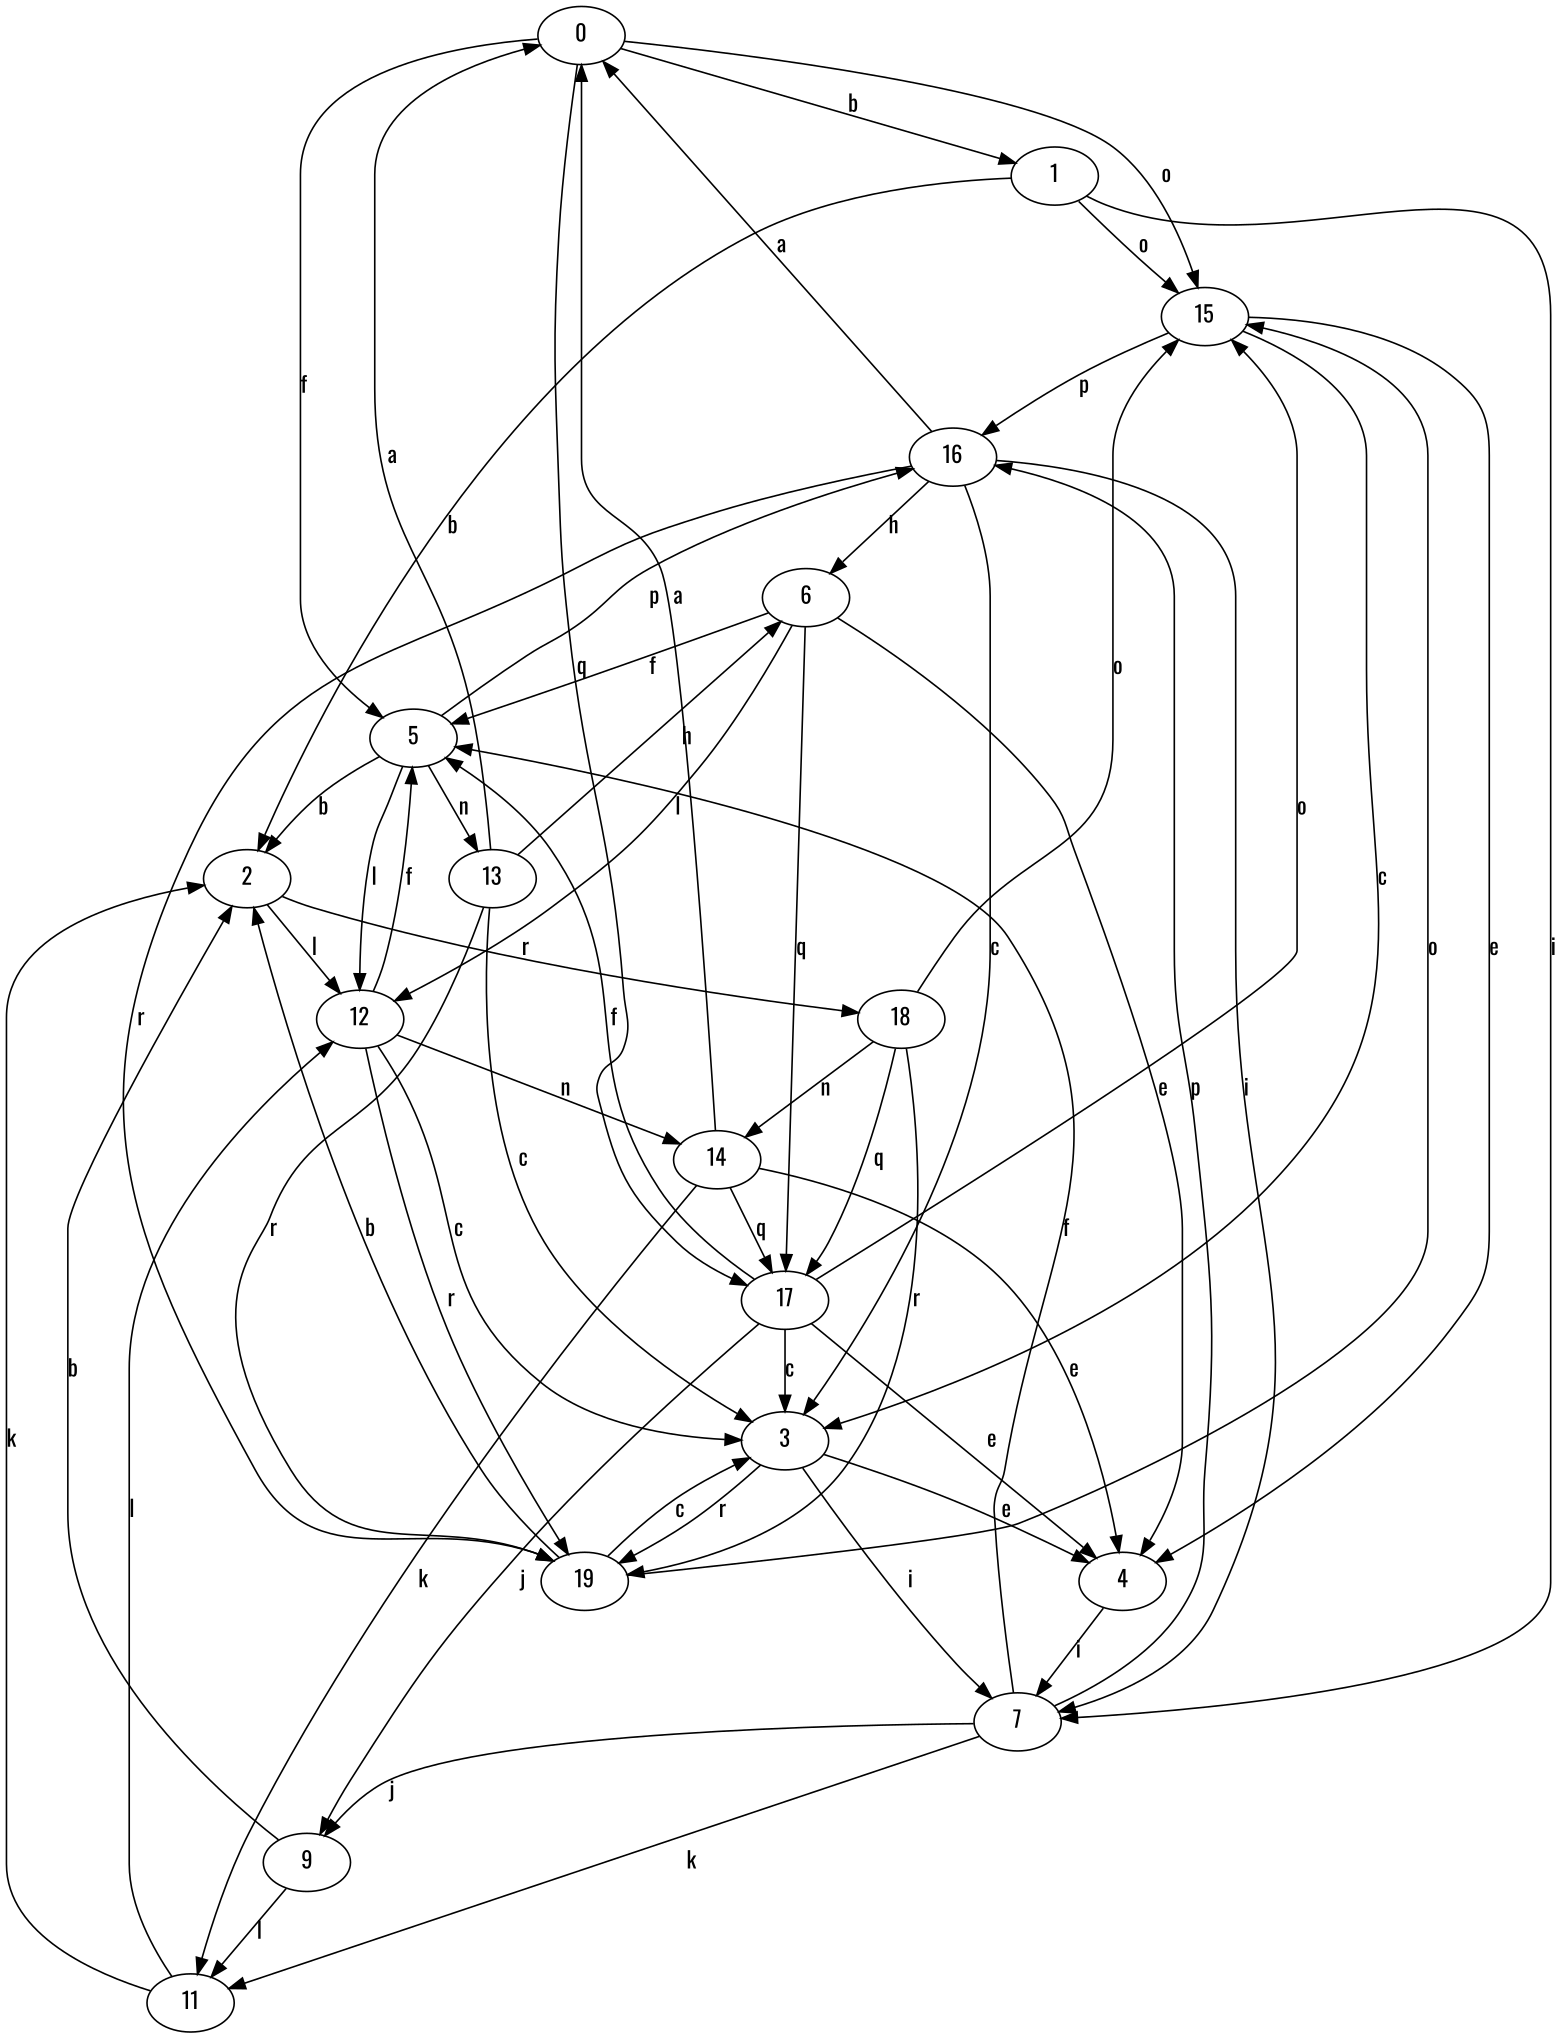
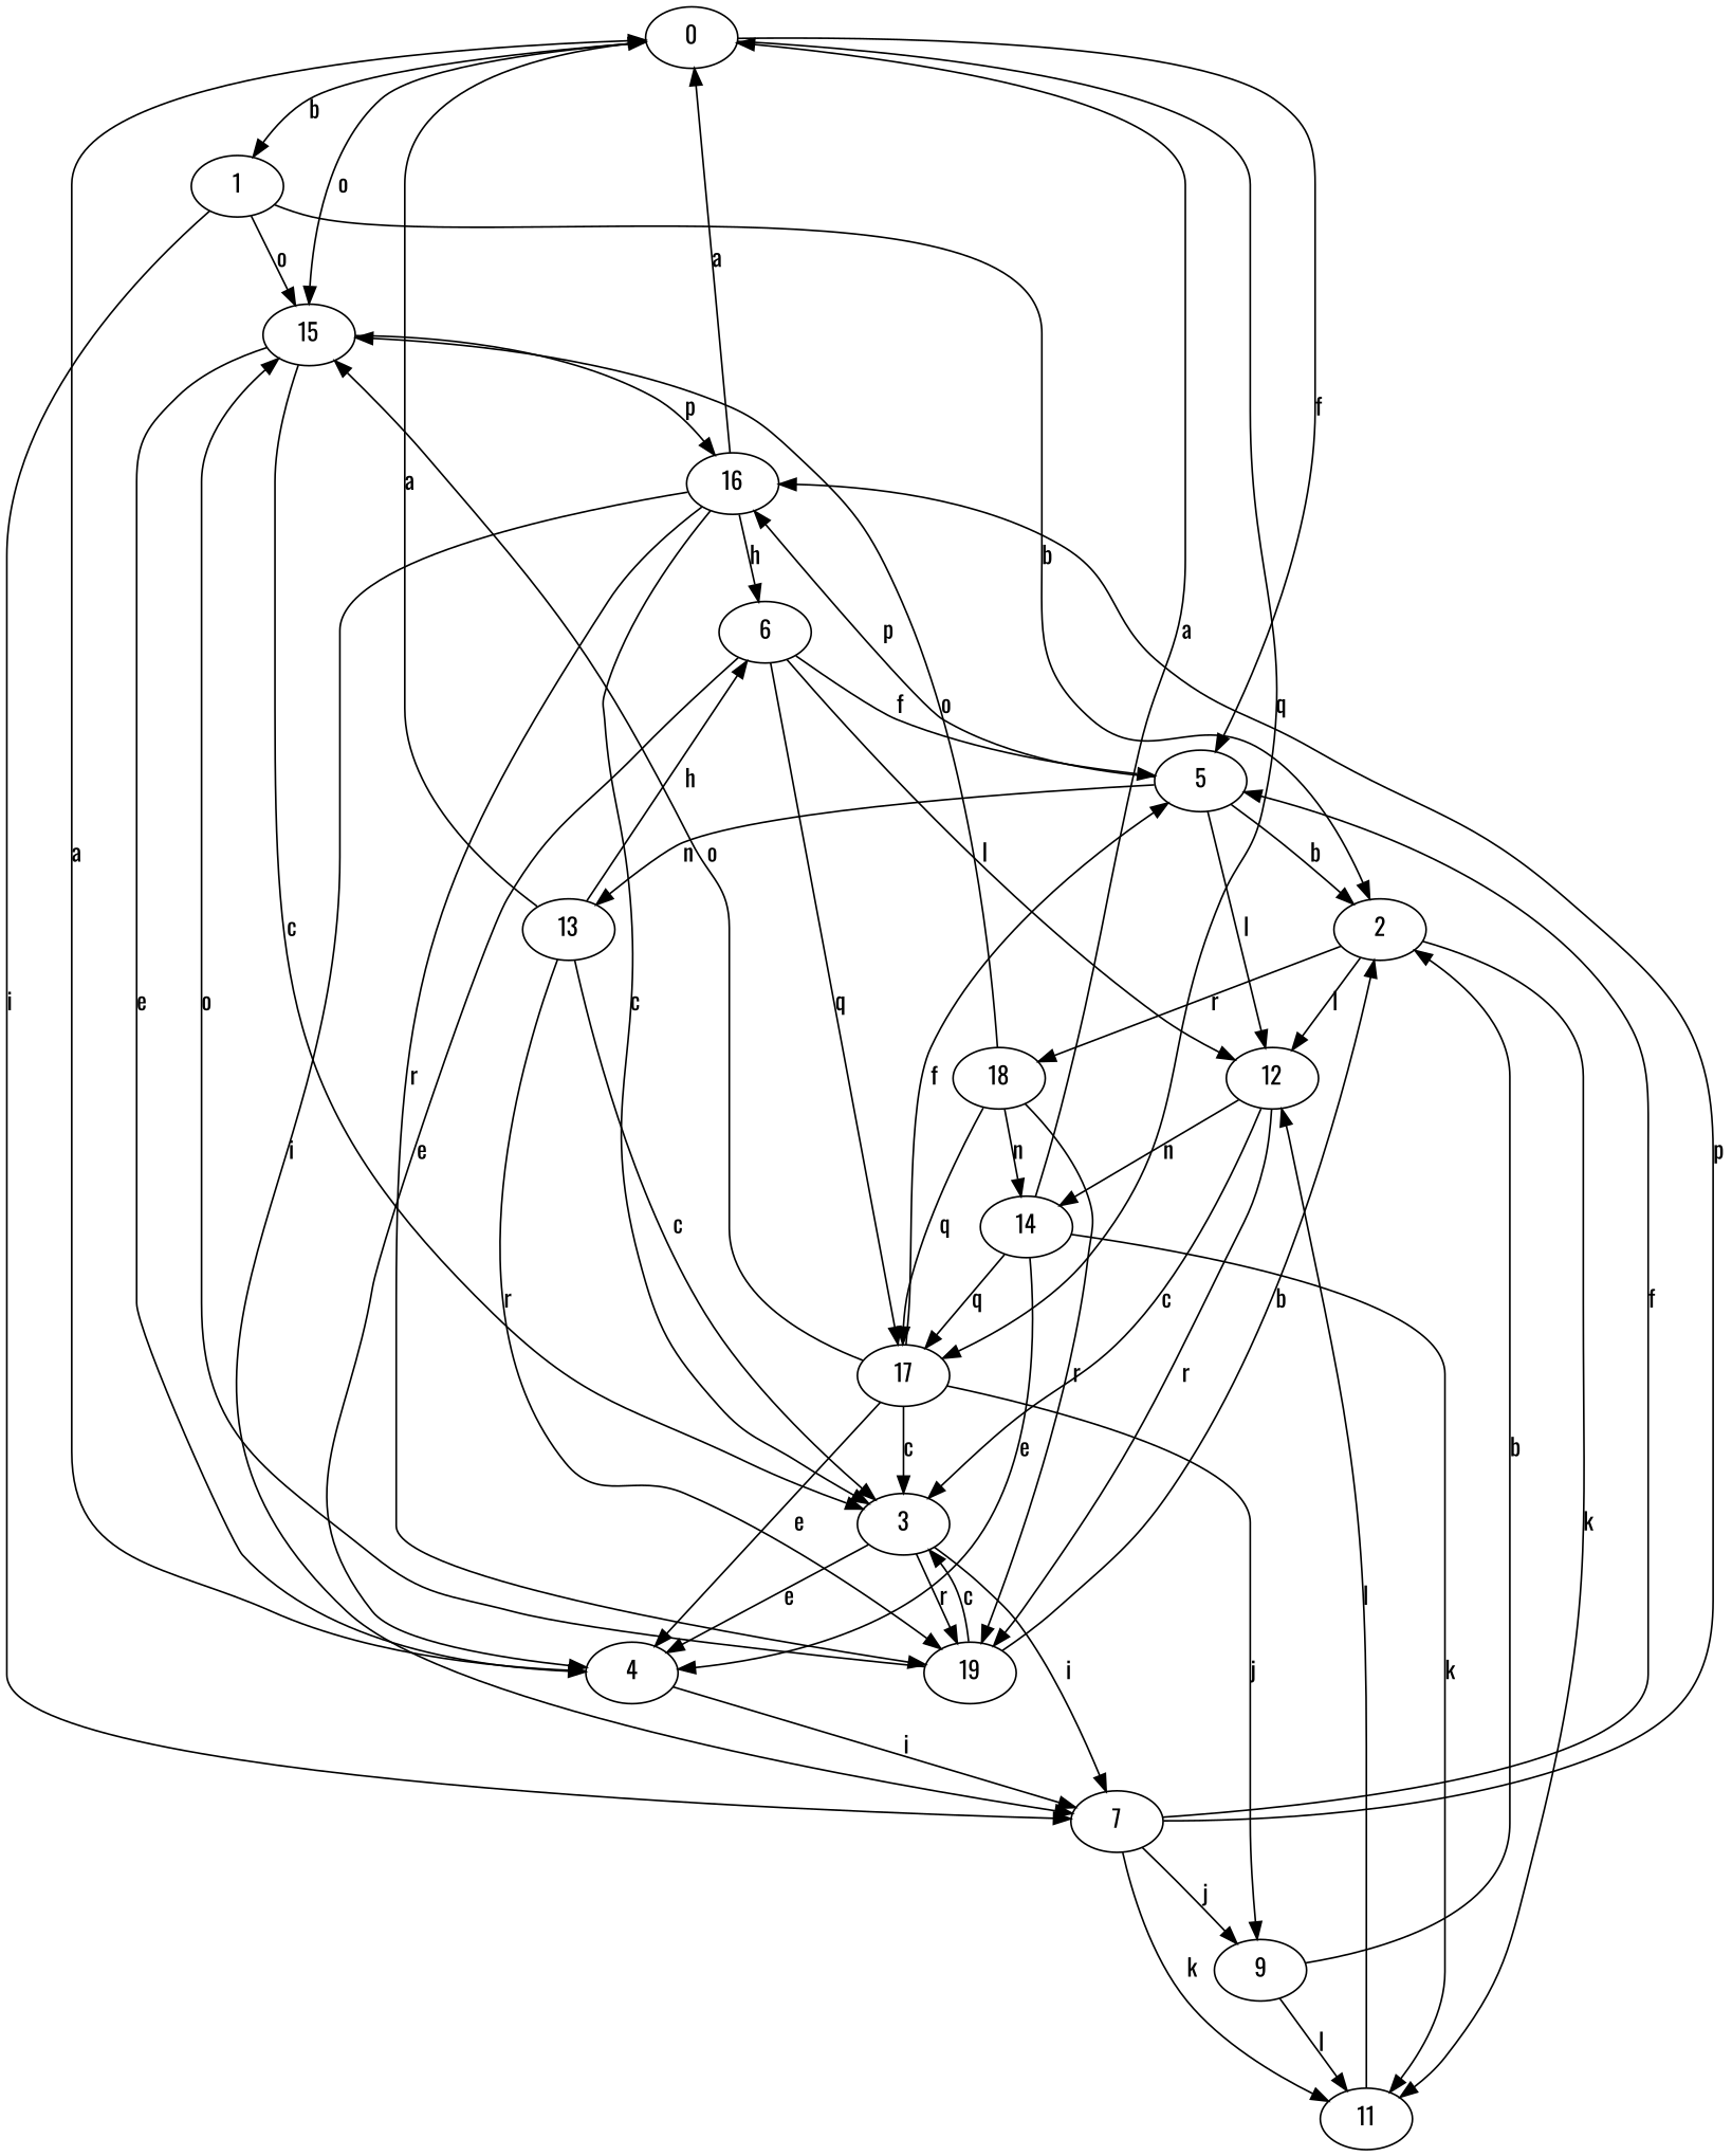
  strict digraph {
    fontname=Oswald
    node [fontname=Oswald]
    edge [fontname=Oswald]
    0
    1
    5
    15
    17
    2
    7
    12
    13
    16
    3
    4
    9
    11
    18
    19
    14
    6
    0 -> 1 [label=b]
    0 -> 5 [label=f]
    0 -> 15 [label=o]
    0 -> 17 [label=q]
    1 -> 15 [label=o]
    1 -> 2 [label=b]
    1 -> 7 [label=i]
    5 -> 2 [label=b]
    5 -> 12 [label=l]
    5 -> 13 [label=n]
    5 -> 16 [label=p]
    15 -> 16 [label=p]
    15 -> 3 [label=c]
    15 -> 4 [label=e]
    17 -> 5 [label=f]
    17 -> 15 [label=o]
    17 -> 3 [label=c]
    17 -> 4 [label=e]
    17 -> 9 [label=j]
    2 -> 12 [label=l]
-   11 -> 2 [label=k]
+   2 -> 11 [label=k]
    2 -> 18 [label=r]
    7 -> 5 [label=f]
    7 -> 16 [label=p]
    7 -> 9 [label=j]
    7 -> 11 [label=k]
-   12 -> 5 [label=f]
    12 -> 3 [label=c]
    12 -> 19 [label=r]
    12 -> 14 [label=n]
    13 -> 0 [label=a]
    13 -> 3 [label=c]
    13 -> 19 [label=r]
    13 -> 6 [label=h]
    16 -> 0 [label=a]
    16 -> 7 [label=i]
    16 -> 3 [label=c]
    16 -> 19 [label=r]
    16 -> 6 [label=h]
    3 -> 7 [label=i]
    3 -> 4 [label=e]
    3 -> 19 [label=r]
+   4 -> 0 [label=a]
    4 -> 7 [label=i]
    9 -> 2 [label=b]
    9 -> 11 [label=l]
    11 -> 12 [label=l]
    18 -> 15 [label=o]
    18 -> 17 [label=q]
    18 -> 19 [label=r]
    18 -> 14 [label=n]
    19 -> 15 [label=o]
    19 -> 2 [label=b]
    19 -> 3 [label=c]
    14 -> 0 [label=a]
    14 -> 17 [label=q]
    14 -> 4 [label=e]
    14 -> 11 [label=k]
    6 -> 5 [label=f]
    6 -> 17 [label=q]
    6 -> 12 [label=l]
    6 -> 4 [label=e]
  }
